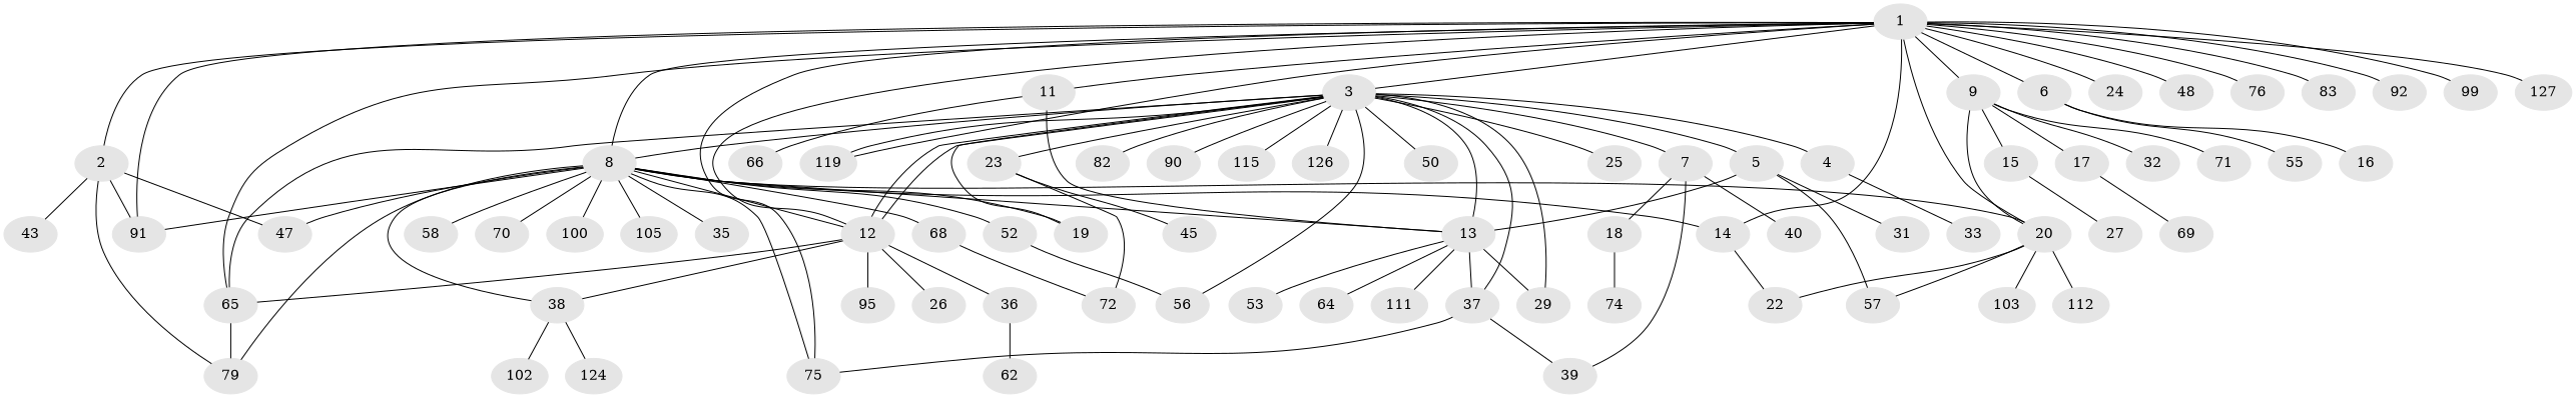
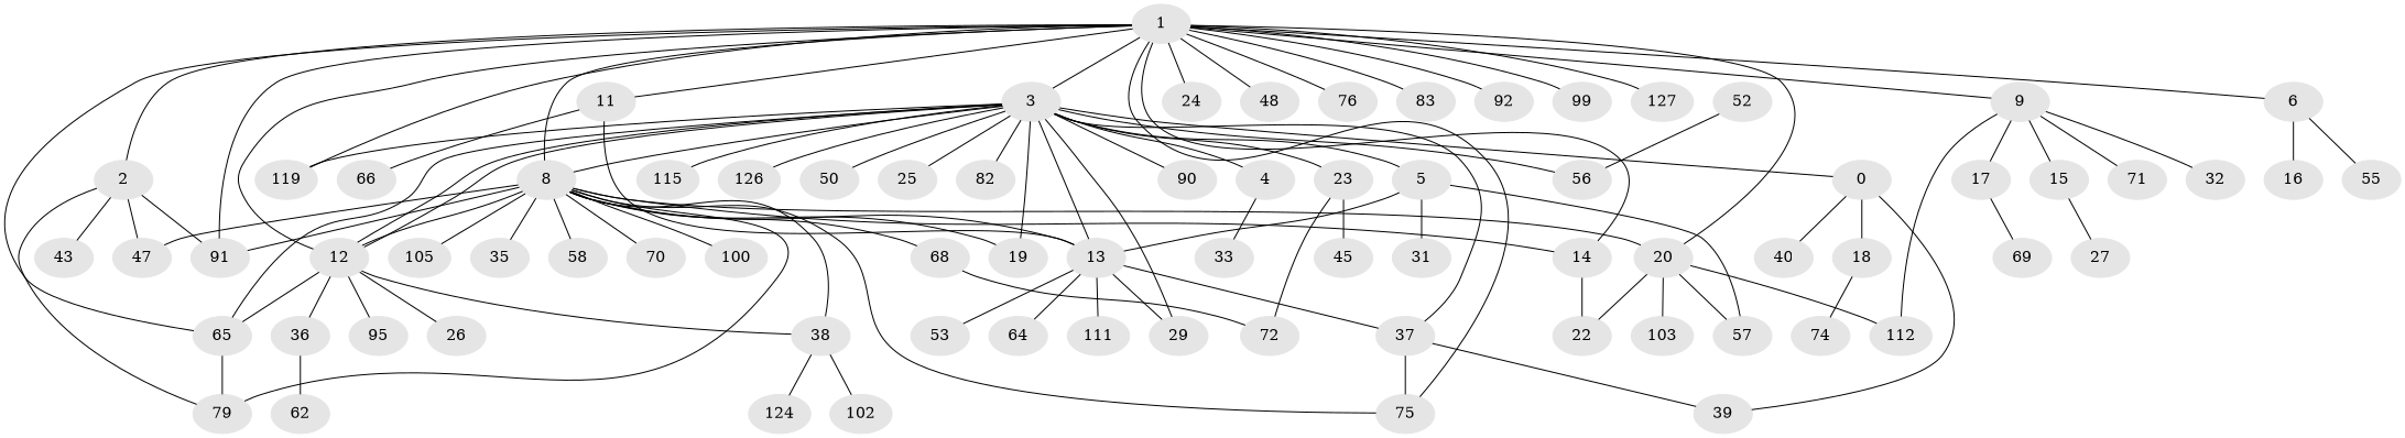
  graph {
    node [color=gray90 style=filled]
    1
    2
    3
    6
    8 [super="+34+30+85+117+21+81+49+46"]
    9
    11
    12
    14 [super="+84"]
    20 [super="+63+59"]
    24
    48 [super="+106+104"]
    n13 [label=65]
    75 [super="+87"]
    76
    83
    91 [super="+94+116"]
    92
    99 [super="+109"]
    119
    127
    43
    47
    79 [super="+120+88"]
    4
    5 [super="+41"]
-   7
+   7 [label=0]
    n28 [label=50]
    13 [super="+42"]
    19
    23
    25
    29
    37 [super="+96+108+44+60"]
    56 [super="+65"]
    82
    90
    115
    126
    16 [super="+129"]
    55
    35 [super="+97+78"]
    38 [super="+77+50+51+80+67"]
    52
    58
    68
    70
    100
    105
    15 [super="+101"]
    17 [super="+54"]
    32
    71 [super="+118"]
    66
    26
    36
    95
    22
    57
    103
    112
    33
    31
    18 [super="+28"]
    39 [super="+73"]
    40
    53
    64 [super="+130"]
    111
    45
    72
    74
    102
    124
    27
    69
    62
    1 -- 2
    1 -- 3
    1 -- 6
    1 -- 8
    1 -- 9
    1 -- 11
    1 -- 12
    1 -- 14
    1 -- 20
    1 -- 24
    1 -- 48
    1 -- n13
    1 -- 75
    1 -- 76
    1 -- 83
    1 -- 91
    1 -- 92
    1 -- 99
    1 -- 119
    1 -- 127
    2 -- 91
    2 -- 43
    2 -- 47
    2 -- 79
    3 -- 8
    3 -- 12
    3 -- 12
    3 -- n13
    3 -- 119
    3 -- 4
    3 -- 5
    3 -- 7
    3 -- n28
    3 -- 13 [weight=2]
    3 -- 19
    3 -- 23
    3 -- 25
    3 -- 29
    3 -- 37
    3 -- 56
    3 -- 82
    3 -- 90
    3 -- 115
    3 -- 126
    6 -- 16
    6 -- 55
    8 -- 12
    8 -- 14
    8 -- 20
    8 -- 75
    8 -- 91
    8 -- 47
    8 -- 79
    8 -- 13
    8 -- 19
    8 -- 35
    8 -- 38
-   8 -- 52
    8 -- 58
    8 -- 68
    8 -- 70
    8 -- 100
    8 -- 105
-   9 -- 20
+   9 -- 112
    9 -- 15
    9 -- 17
    9 -- 32
    9 -- 71
    11 -- 13
    11 -- 66
    12 -- n13
    12 -- 38
    12 -- 26
    12 -- 36
    12 -- 95
    14 -- 22
    20 -- 22
    20 -- 57
    20 -- 103
    20 -- 112
    n13 -- 79
    4 -- 33
    5 -- 13
    5 -- 57
    5 -- 31
    7 -- 18
    7 -- 39
    7 -- 40
    13 -- 29
    13 -- 37 [weight=2]
    13 -- 53
    13 -- 64
    13 -- 111
    23 -- 45
    23 -- 72
    37 -- 75
    37 -- 39
    38 -- 102
    38 -- 124
    52 -- 56
    68 -- 72
    15 -- 27
    17 -- 69
    36 -- 62
    18 -- 74
  }
